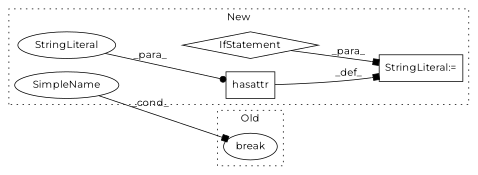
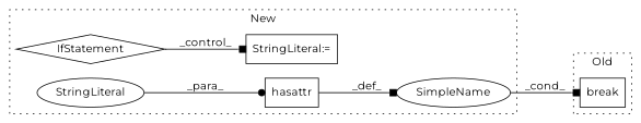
  digraph {
    fontname=Montserrat
    rankdir=LR
    node [fontname=Montserrat shape=box]
    edge [arrowhead=box fontname=Montserrat]
    n1 [a=32 l="8,1" label=hasattr s="40483,40508"]
    n2 [a=25 l="4,2" label=IfStatement s="40478,40509" shape=diamond]
    n3 [a=42 label=SimpleName shape=ellipse]
    n4 [a=7 l=1 label="StringLiteral:=" s=40578]
    n5 [a=45 l=12 label=StringLiteral s=40496 shape=ellipse]
-   n6 [a=10 l=6 label=break s=40569 shape=ellipse]
+   n6 [a=10 l=6 label=break s=40569]
    subgraph cluster_1 {
      label=New
      style=dotted
      n1
      n2
      n3
      n4
      n5
    }
    subgraph cluster_2 {
      label=Old
      style=dotted
      n6
    }
-   n1 -> n4 [label=_def_]
-   n2 -> n4 [label=_para_]
+   n1 -> n3 [label=_def_]
+   n2 -> n4 [label=_control_]
    n3 -> n6 [label=_cond_]
    n5 -> n1 [arrowhead=dot label=_para_]
  }
